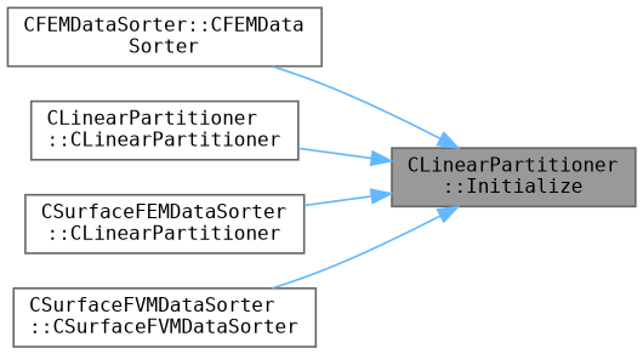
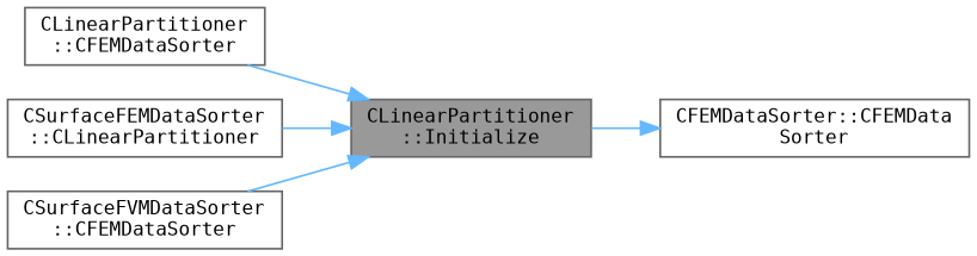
  digraph {
    fontname="DejaVu Sans Mono"
    rankdir=RL
    node [color=grey40 fillcolor=white fontname="DejaVu Sans Mono" fontsize=10 shape=box style=filled]
    edge [color=steelblue1 dir=back fontname="DejaVu Sans Mono" fontsize=10 labelfontname=Helvetica labelfontsize=10 style=solid]
    n1 [color=gray40 fillcolor=grey60 fontcolor=black height=0.2 label="CLinearPartitioner\l::Initialize" width=0.4]
    n2 [height=0.2 label="CFEMDataSorter::CFEMData\lSorter" width=0.4]
-   n3 [height=0.2 label="CLinearPartitioner\l::CLinearPartitioner" width=0.4]
+   n3 [height=0.2 label="CLinearPartitioner\l::CFEMDataSorter" width=0.4]
    n4 [height=0.2 label="CSurfaceFEMDataSorter\l::CLinearPartitioner" width=0.4]
-   n5 [height=0.2 label="CSurfaceFVMDataSorter\l::CSurfaceFVMDataSorter" width=0.4]
-   n1 -> n2
+   n5 [height=0.2 label="CSurfaceFVMDataSorter\l::CFEMDataSorter" width=0.4]
+   n2 -> n1
    n1 -> n3
    n1 -> n4
    n1 -> n5
  }
